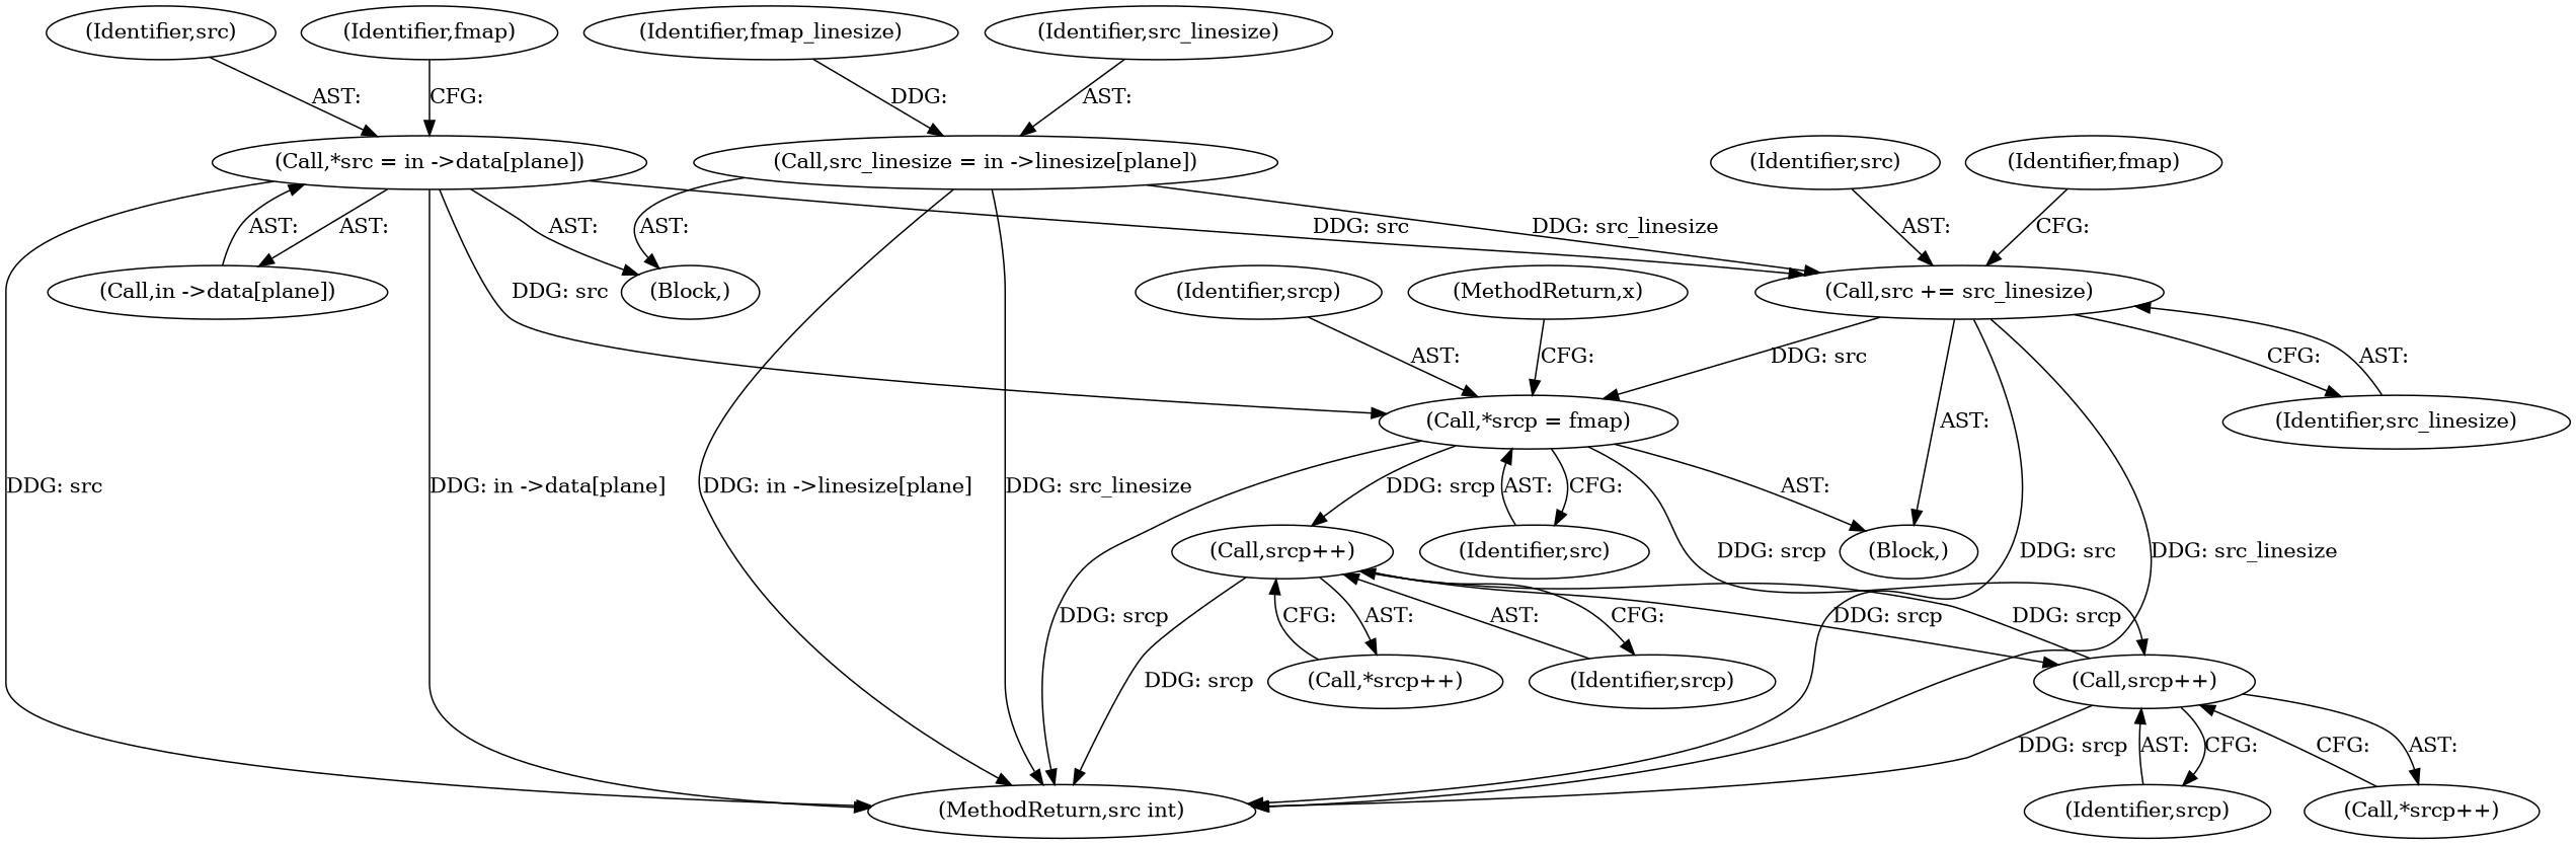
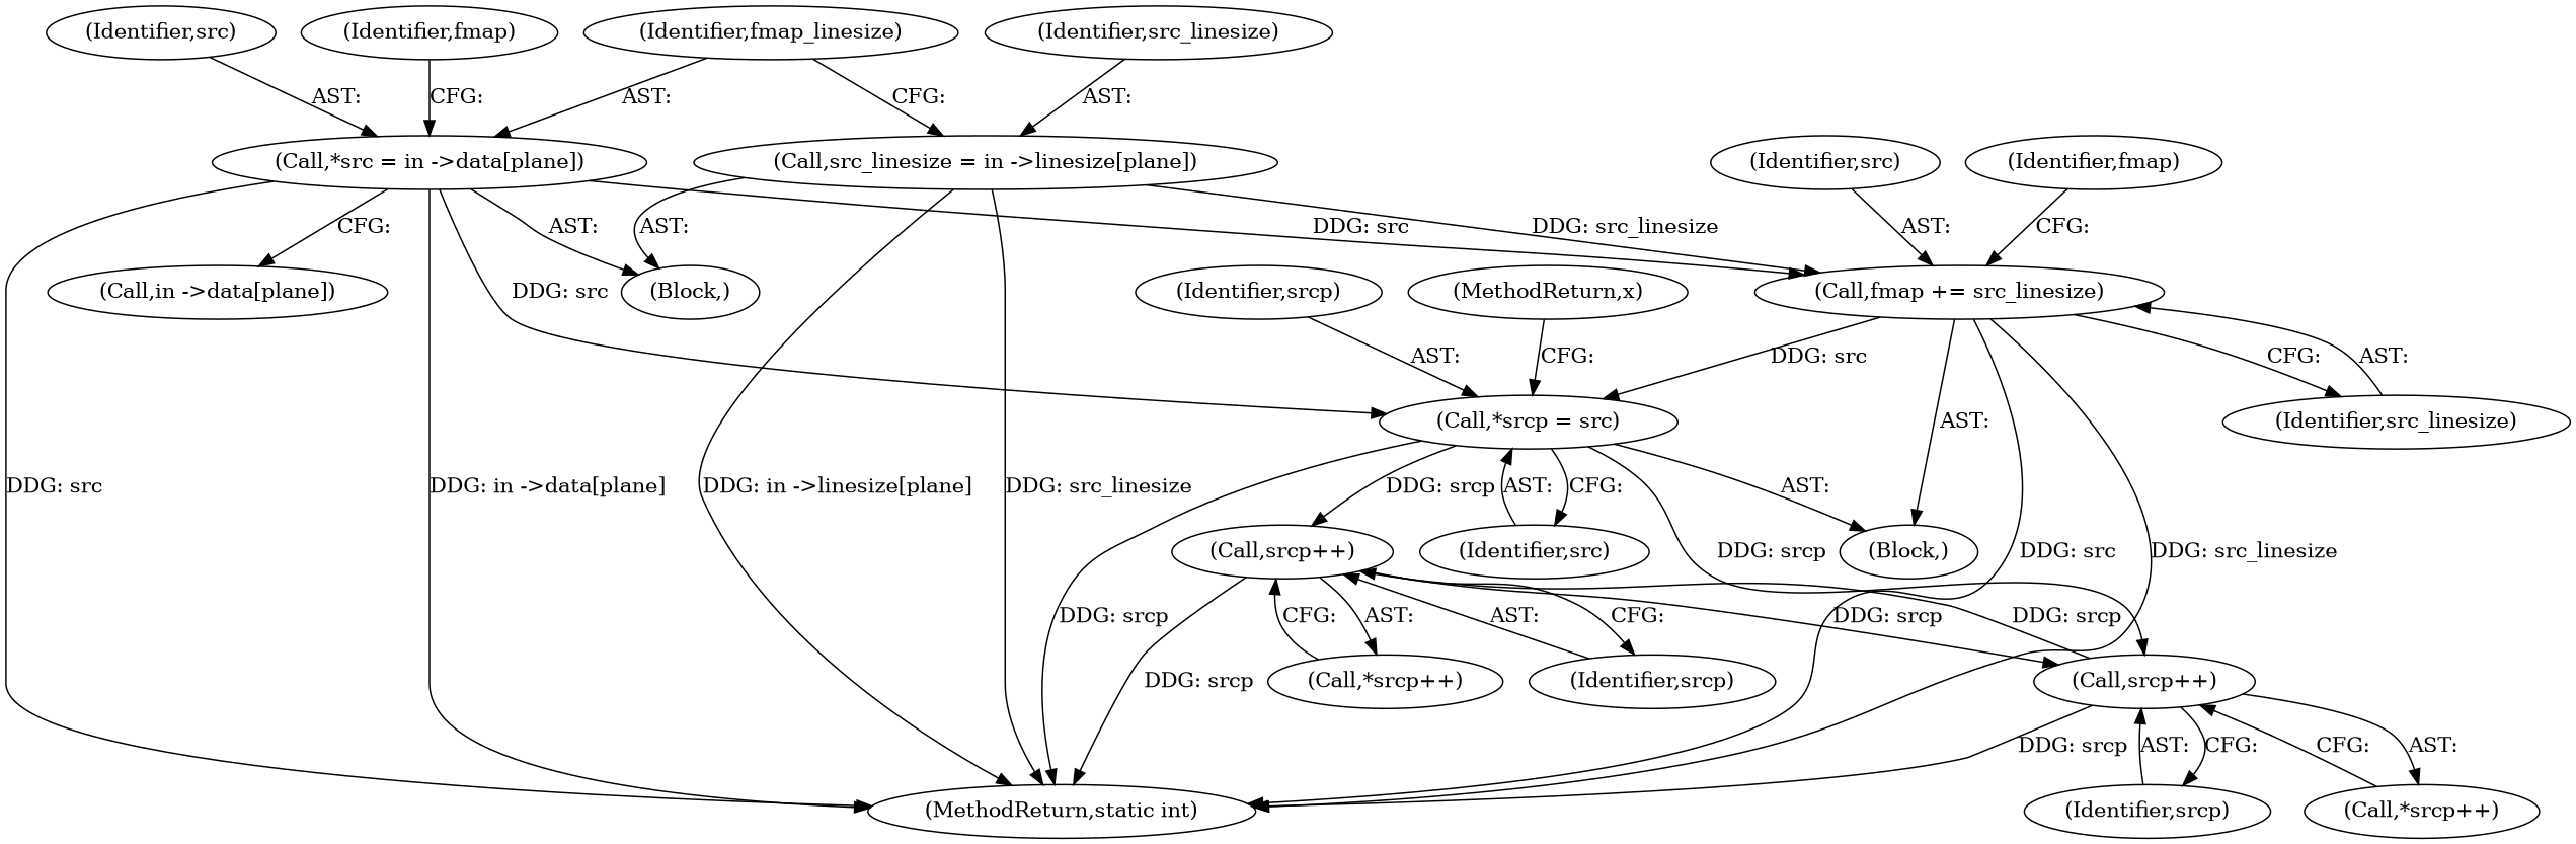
  digraph {
-   n1 [label="(Call,src += src_linesize)"]
-   n2 [label="(Call,*srcp = fmap)"]
+   n1 [label="(Call,fmap += src_linesize)"]
+   n2 [label="(Call,*srcp = src)"]
    n3 [label="(Block,)"]
-   n4 [label="(MethodReturn,src int)"]
+   n4 [label="(MethodReturn,static int)"]
    n5 [label="(Identifier,src_linesize)"]
    n6 [label="(Call,srcp++)"]
    n7 [label="(Call,srcp++)"]
    n8 [label="(Identifier,src)"]
    n9 [label="(Call,src_linesize = in ->linesize[plane])"]
    n10 [label="(Block,)"]
    n11 [label="(Call,*src = in ->data[plane])"]
    n12 [label="(Call,in ->data[plane])"]
    n13 [label="(Call,*srcp++)"]
    n14 [label="(Identifier,srcp)"]
    n15 [label="(Call,*srcp++)"]
    n16 [label="(Identifier,srcp)"]
    n17 [label="(Identifier,src)"]
    n18 [label="(Identifier,srcp)"]
    n19 [label="(Identifier,src_linesize)"]
    n20 [label="(Identifier,fmap)"]
    n21 [label="(Identifier,src)"]
    n22 [label="(MethodReturn,x)"]
    n23 [label="(Identifier,fmap)"]
    n24 [label="(Identifier,fmap_linesize)"]
    n1 -> n2 [label="DDG: src"]
    n1 -> n3 [label="AST: "]
    n1 -> n4 [label="DDG: src"]
    n1 -> n4 [label="DDG: src_linesize"]
    n1 -> n5 [label="CFG: "]
    n2 -> n3 [label="AST: "]
    n2 -> n4 [label="DDG: srcp"]
    n2 -> n6 [label="DDG: srcp"]
    n2 -> n7 [label="DDG: srcp"]
    n2 -> n8 [label="CFG: "]
    n5 -> n1 [label="AST: "]
    n6 -> n4 [label="DDG: srcp"]
    n6 -> n7 [label="DDG: srcp"]
    n6 -> n13 [label="AST: "]
    n6 -> n14 [label="CFG: "]
    n7 -> n4 [label="DDG: srcp"]
    n7 -> n6 [label="DDG: srcp"]
    n7 -> n15 [label="AST: "]
    n7 -> n16 [label="CFG: "]
    n8 -> n2 [label="AST: "]
    n9 -> n1 [label="DDG: src_linesize"]
    n9 -> n4 [label="DDG: in ->linesize[plane]"]
    n9 -> n4 [label="DDG: src_linesize"]
    n9 -> n10 [label="AST: "]
    n11 -> n1 [label="DDG: src"]
    n11 -> n2 [label="DDG: src"]
    n11 -> n4 [label="DDG: src"]
    n11 -> n4 [label="DDG: in ->data[plane]"]
    n11 -> n10 [label="AST: "]
-   n11 -> n12 [label="AST: "]
-   n12 -> n11 [label="AST: "]
+   n11 -> n12 [label="CFG: "]
+   n24 -> n11 [label="AST: "]
    n13 -> n6 [label="CFG: "]
    n14 -> n6 [label="AST: "]
    n15 -> n7 [label="CFG: "]
    n16 -> n7 [label="AST: "]
    n17 -> n11 [label="AST: "]
    n18 -> n2 [label="AST: "]
    n19 -> n9 [label="AST: "]
    n20 -> n11 [label="CFG: "]
    n21 -> n1 [label="AST: "]
    n22 -> n2 [label="CFG: "]
    n23 -> n1 [label="CFG: "]
-   n24 -> n9 [label="DDG: "]
+   n24 -> n9 [label="CFG: "]
  }
